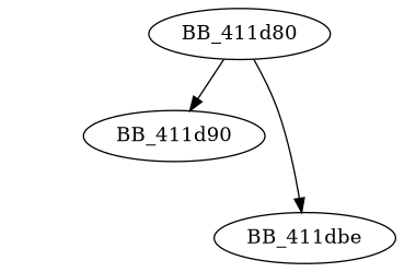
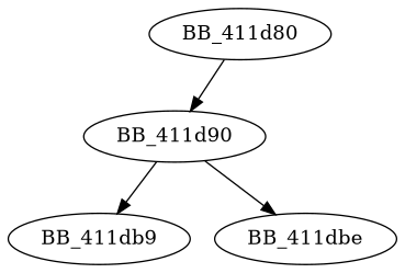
  digraph {
    BB_411d80
    BB_411d90
+   BB_411db9
    BB_411dbe
    BB_411d80 -> BB_411d90
-   BB_411d80 -> BB_411dbe
+   BB_411d90 -> BB_411db9
+   BB_411d90 -> BB_411dbe
  }
